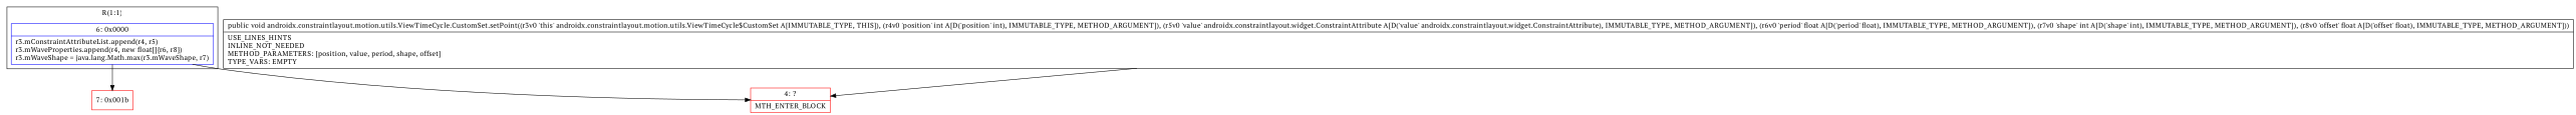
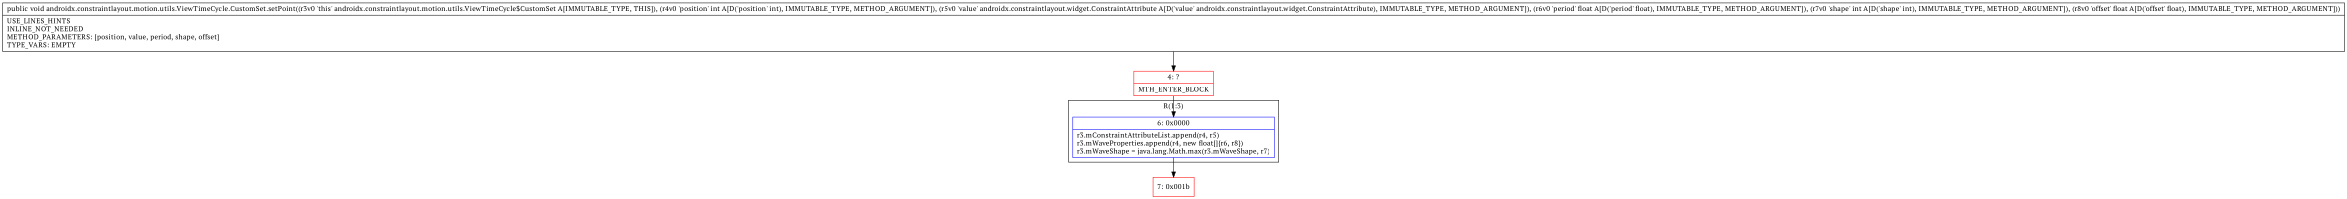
  digraph {
    fontname="PT Serif"
    node [color=red fontname="PT Serif" shape=record]
    edge [fontname="PT Serif"]
    n1 [color=blue label="{6\:\ 0x0000|r3.mConstraintAttributeList.append(r4, r5)\lr3.mWaveProperties.append(r4, new float[]\{r6, r8\})\lr3.mWaveShape = java.lang.Math.max(r3.mWaveShape, r7)\l}"]
    n2 [label="{7\:\ 0x001b}"]
    n3 [label="{4\:\ ?|MTH_ENTER_BLOCK\l}"]
    n4 [label="{public void androidx.constraintlayout.motion.utils.ViewTimeCycle.CustomSet.setPoint((r3v0 'this' androidx.constraintlayout.motion.utils.ViewTimeCycle$CustomSet A[IMMUTABLE_TYPE, THIS]), (r4v0 'position' int A[D('position' int), IMMUTABLE_TYPE, METHOD_ARGUMENT]), (r5v0 'value' androidx.constraintlayout.widget.ConstraintAttribute A[D('value' androidx.constraintlayout.widget.ConstraintAttribute), IMMUTABLE_TYPE, METHOD_ARGUMENT]), (r6v0 'period' float A[D('period' float), IMMUTABLE_TYPE, METHOD_ARGUMENT]), (r7v0 'shape' int A[D('shape' int), IMMUTABLE_TYPE, METHOD_ARGUMENT]), (r8v0 'offset' float A[D('offset' float), IMMUTABLE_TYPE, METHOD_ARGUMENT]))  | USE_LINES_HINTS\lINLINE_NOT_NEEDED\lMETHOD_PARAMETERS: [position, value, period, shape, offset]\lTYPE_VARS: EMPTY\l}" color=""]
    subgraph cluster_1 {
-     label="R(1:1)"
+     label="R(1:3)"
      n1
    }
    n1 -> n2
-   n1 -> n3
+   n3 -> n1
    n4 -> n3
  }
